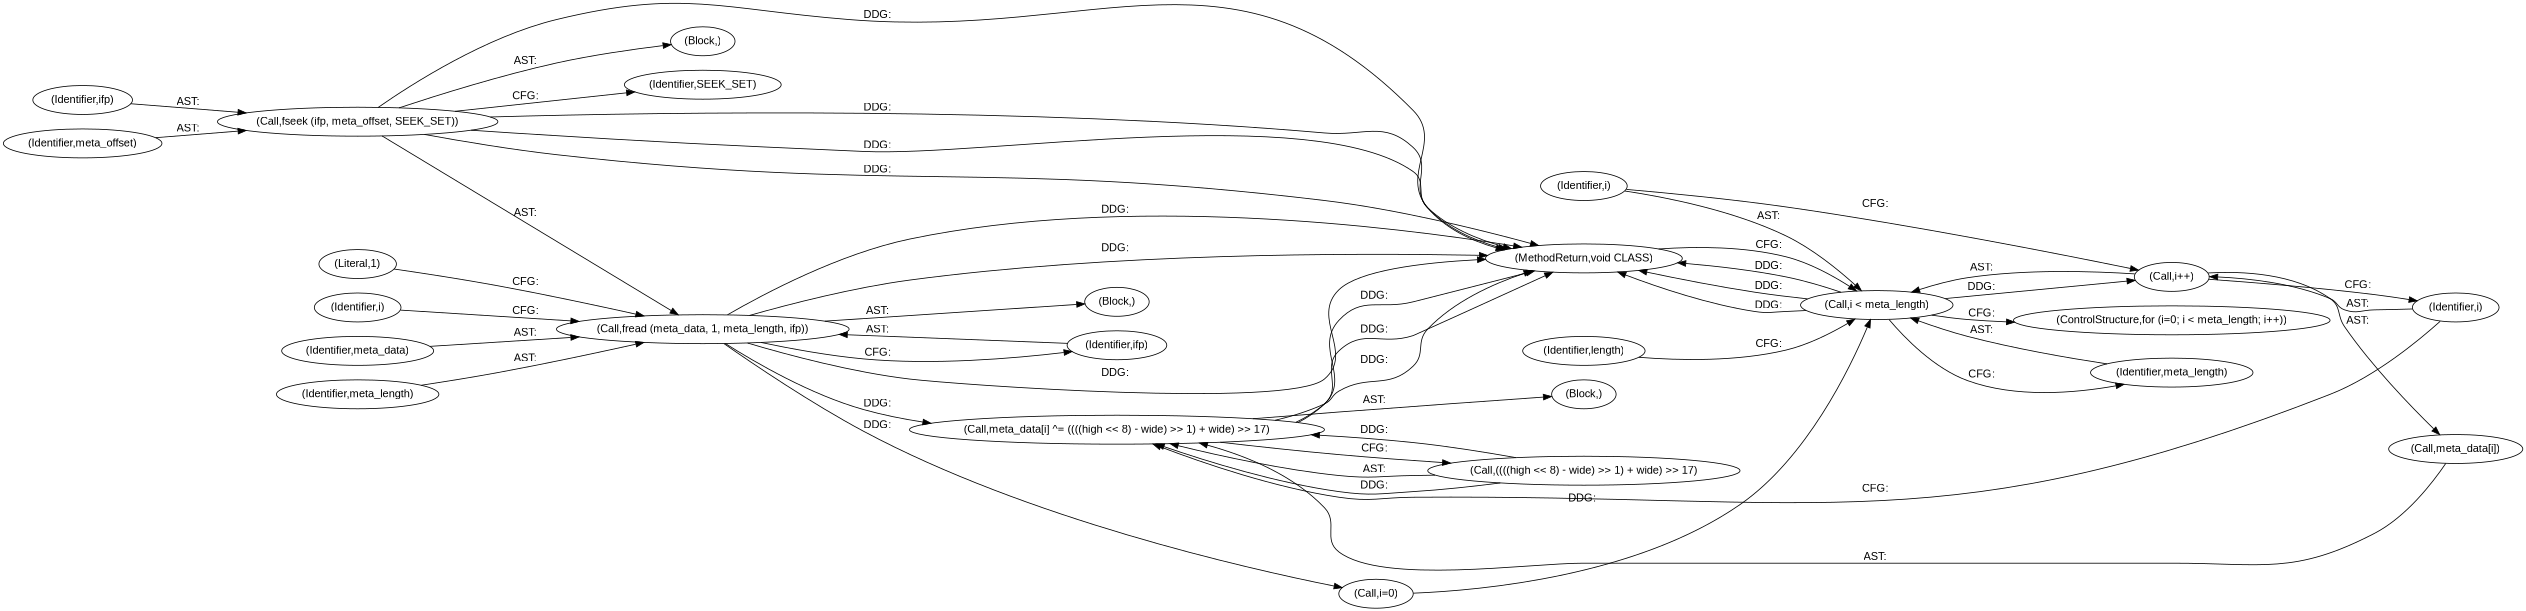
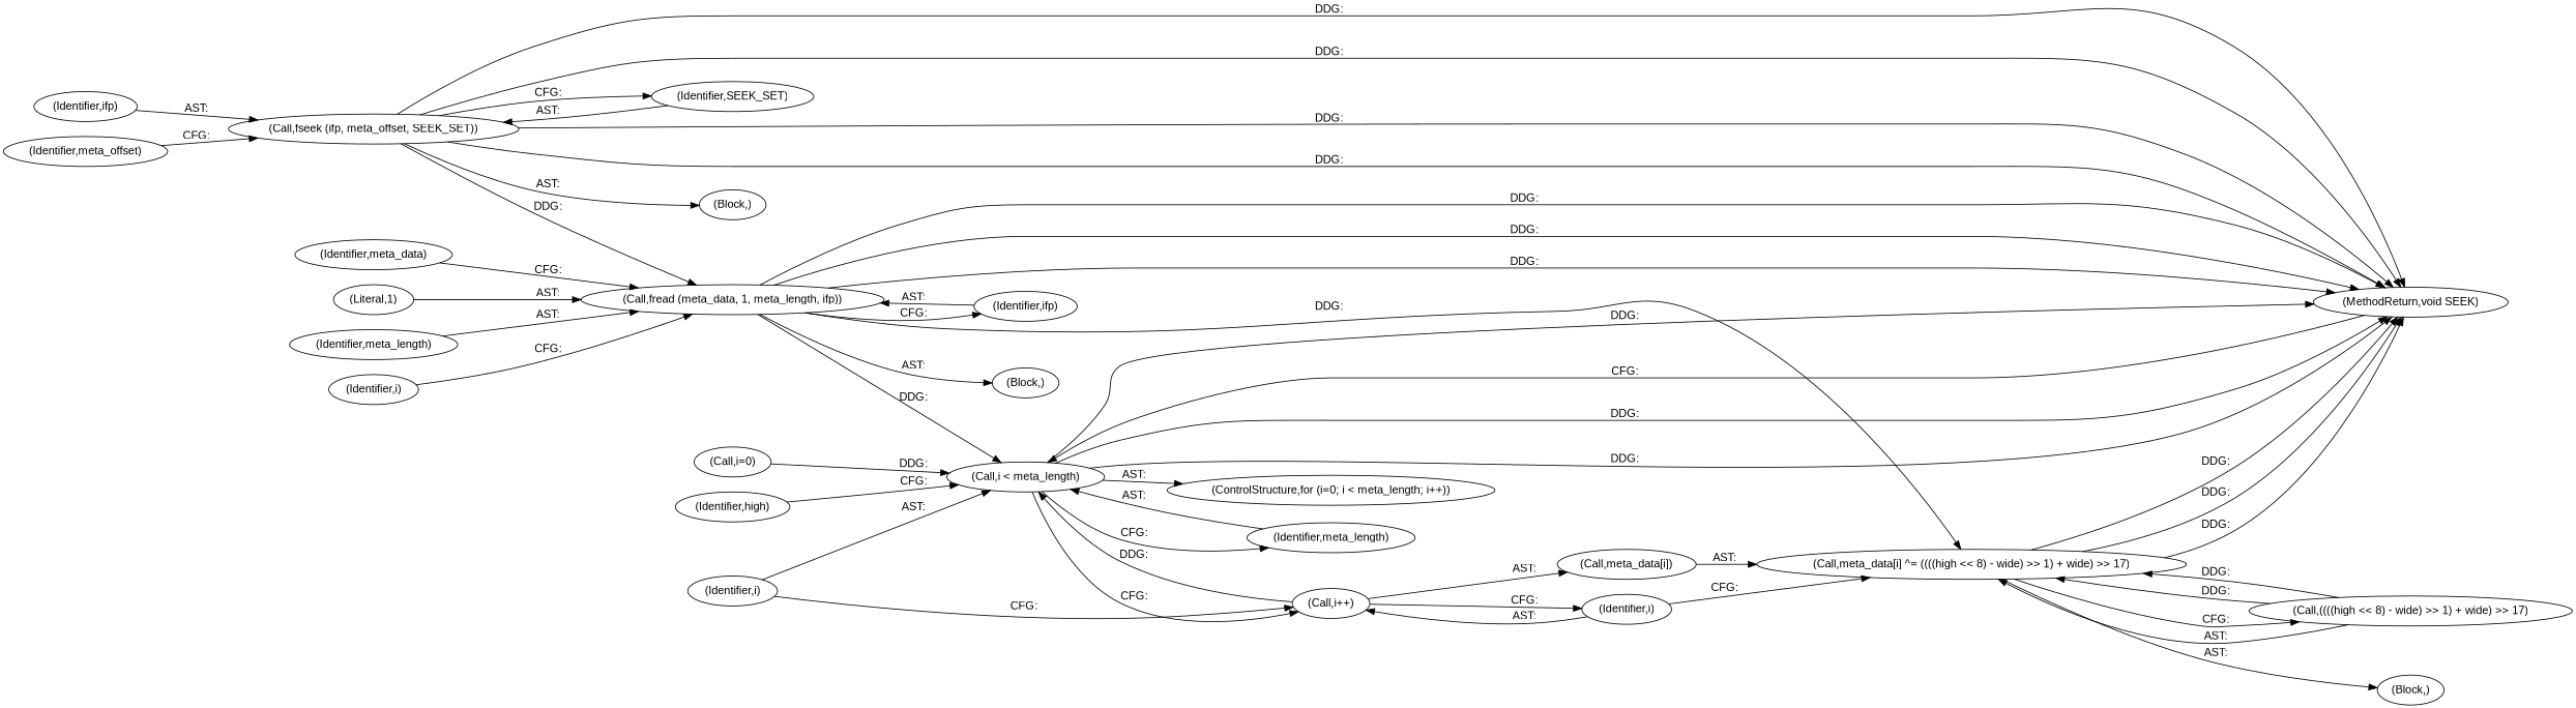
  digraph {
    fontname="Liberation Sans"
    rankdir=LR
    node [fontname="Liberation Sans"]
    edge [fontname="Liberation Sans"]
    n1 [label="(Call,fread (meta_data, 1, meta_length, ifp))"]
    n2 [label="(Call,i < meta_length)"]
    n3 [label="(Call,meta_data[i] ^= ((((high << 8) - wide) >> 1) + wide) >> 17)"]
    n4 [label="(Block,)"]
-   n5 [label="(MethodReturn,void CLASS)"]
+   n5 [label="(MethodReturn,void SEEK)"]
    n6 [label="(Identifier,ifp)"]
    n7 [label="(Call,i++)"]
    n8 [label="(ControlStructure,for (i=0; i < meta_length; i++))"]
    n9 [label="(Identifier,meta_length)"]
    n10 [label="(Block,)"]
    n11 [label="(Call,((((high << 8) - wide) >> 1) + wide) >> 17)"]
    n12 [label="(Call,fseek (ifp, meta_offset, SEEK_SET))"]
    n13 [label="(Block,)"]
    n14 [label="(Identifier,SEEK_SET)"]
    n15 [label="(Identifier,i)"]
    n16 [label="(Call,meta_data[i])"]
    n17 [label="(Identifier,meta_length)"]
    n18 [label="(Call,i=0)"]
    n19 [label="(Identifier,i)"]
    n20 [label="(Identifier,ifp)"]
    n21 [label="(Identifier,i)"]
    n22 [label="(Identifier,meta_offset)"]
    n23 [label="(Identifier,meta_data)"]
    n24 [label="(Literal,1)"]
-   n25 [label="(Identifier,length)"]
-   n1 -> n18 [label="DDG: "]
+   n25 [label="(Identifier,high)"]
+   n1 -> n2 [label="DDG: "]
    n1 -> n3 [label="DDG: "]
    n1 -> n4 [label="AST: "]
    n1 -> n5 [label="DDG: "]
    n1 -> n5 [label="DDG: "]
    n1 -> n5 [label="DDG: "]
    n1 -> n6 [label="CFG: "]
    n2 -> n5 [label="DDG: "]
    n2 -> n5 [label="DDG: "]
    n2 -> n5 [label="DDG: "]
-   n2 -> n7 [label="DDG: "]
-   n2 -> n8 [label="CFG: "]
+   n2 -> n7 [label="CFG: "]
+   n2 -> n8 [label="AST: "]
    n2 -> n9 [label="CFG: "]
    n3 -> n5 [label="DDG: "]
    n3 -> n5 [label="DDG: "]
    n3 -> n5 [label="DDG: "]
    n3 -> n10 [label="AST: "]
    n3 -> n11 [label="CFG: "]
    n5 -> n2 [label="CFG: "]
    n6 -> n1 [label="AST: "]
-   n7 -> n2 [label="AST: "]
+   n7 -> n2 [label="DDG: "]
    n7 -> n15 [label="CFG: "]
    n7 -> n16 [label="AST: "]
    n9 -> n2 [label="AST: "]
    n11 -> n3 [label="AST: "]
    n11 -> n3 [label="DDG: "]
    n11 -> n3 [label="DDG: "]
-   n12 -> n1 [label="AST: "]
+   n12 -> n1 [label="DDG: "]
    n12 -> n5 [label="DDG: "]
    n12 -> n5 [label="DDG: "]
    n12 -> n5 [label="DDG: "]
    n12 -> n5 [label="DDG: "]
    n12 -> n13 [label="AST: "]
    n12 -> n14 [label="CFG: "]
+   n14 -> n12 [label="AST: "]
    n15 -> n3 [label="CFG: "]
    n15 -> n7 [label="AST: "]
    n16 -> n3 [label="AST: "]
    n17 -> n1 [label="AST: "]
    n18 -> n2 [label="DDG: "]
    n19 -> n1 [label="CFG: "]
    n20 -> n12 [label="AST: "]
    n21 -> n2 [label="AST: "]
    n21 -> n7 [label="CFG: "]
-   n22 -> n12 [label="AST: "]
-   n23 -> n1 [label="AST: "]
-   n24 -> n1 [label="CFG: "]
+   n22 -> n12 [label="CFG: "]
+   n23 -> n1 [label="CFG: "]
+   n24 -> n1 [label="AST: "]
    n25 -> n2 [label="CFG: "]
  }
